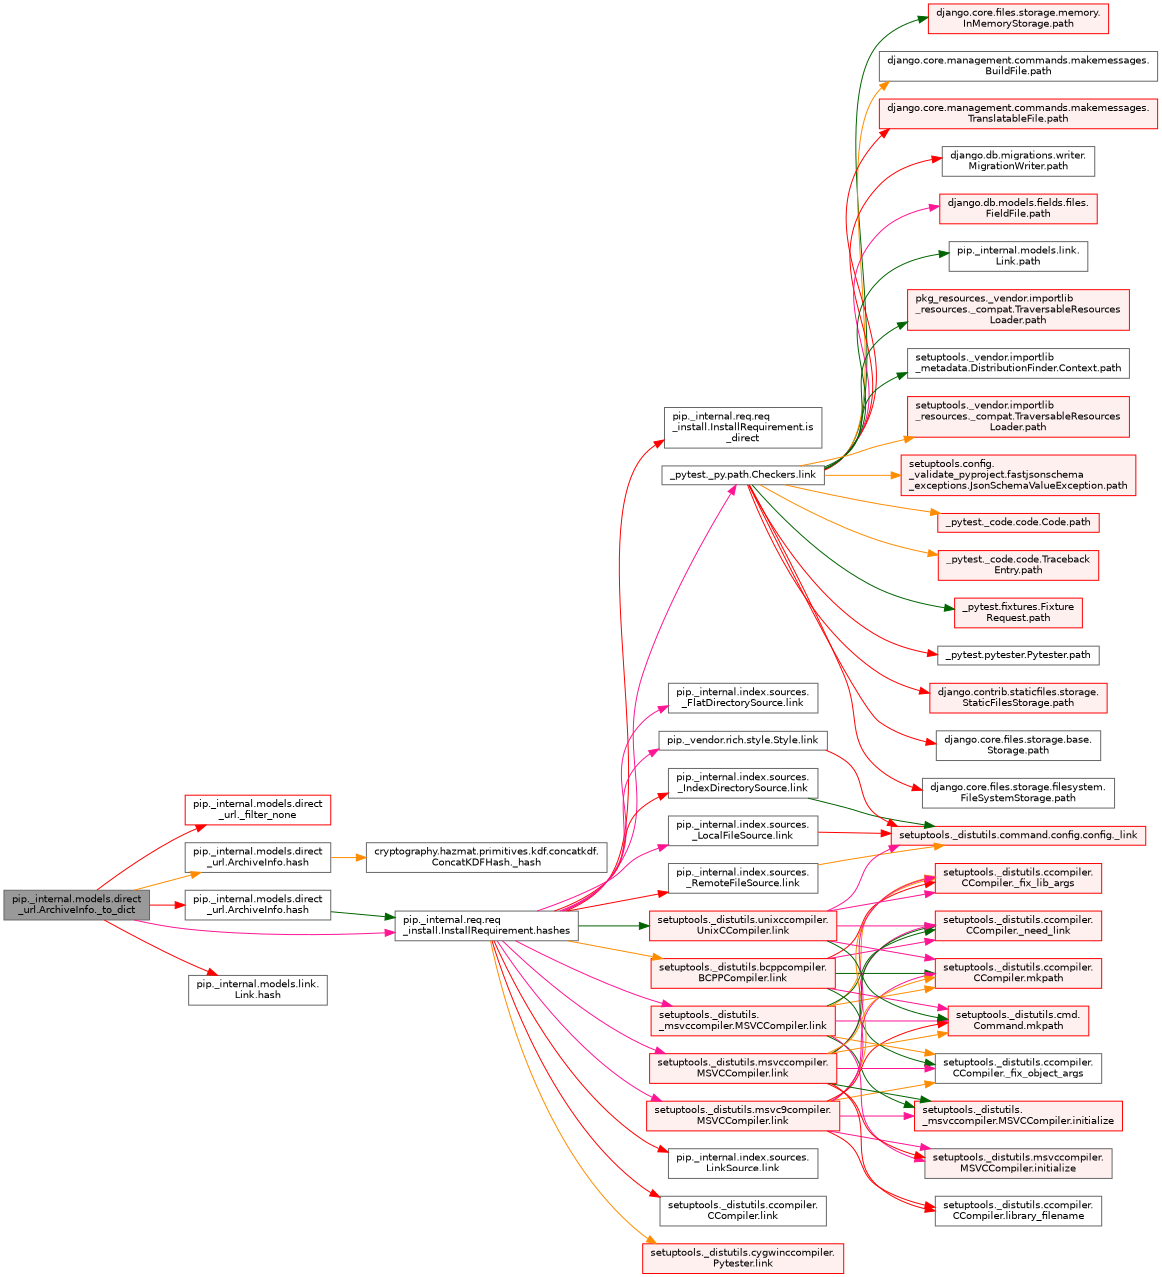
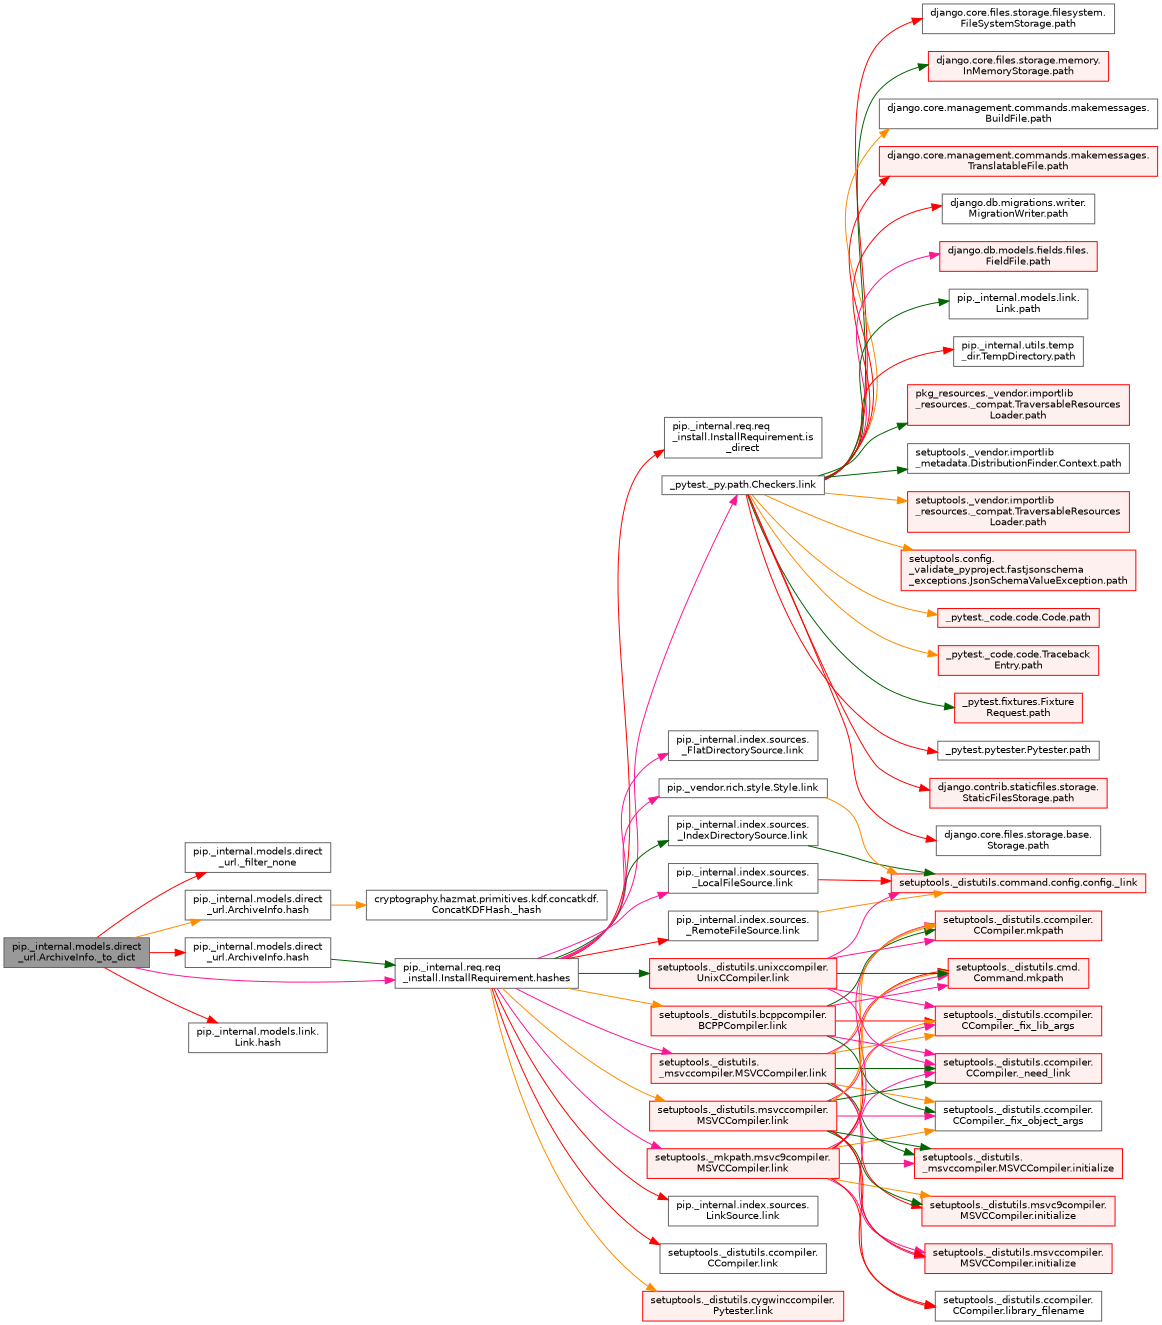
  digraph {
    rankdir=LR
    node [color=grey40 fillcolor=white fontname=Helvetica fontsize=10 shape=box style=filled]
    edge [color=red fontname=Helvetica fontsize=10 labelfontname=Helvetica labelfontsize=10 style=solid]
    n1 [color=gray40 fillcolor=grey60 fontcolor=black height=0.2 label="pip._internal.models.direct\l_url.ArchiveInfo._to_dict" width=0.4]
-   n2 [color=red height=0.2 label="pip._internal.models.direct\l_url._filter_none" width=0.4]
+   n2 [height=0.2 label="pip._internal.models.direct\l_url._filter_none" width=0.4]
    n3 [height=0.2 label="pip._internal.models.direct\l_url.ArchiveInfo.hash" width=0.4]
    n4 [height=0.2 label="pip._internal.models.direct\l_url.ArchiveInfo.hash" width=0.4]
    n5 [height=0.2 label="pip._internal.req.req\l_install.InstallRequirement.hashes" width=0.4]
    n6 [height=0.2 label="pip._internal.models.link.\lLink.hash" width=0.4]
    n7 [height=0.2 label="cryptography.hazmat.primitives.kdf.concatkdf.\lConcatKDFHash._hash" width=0.4]
    n8 [height=0.2 label="pip._internal.req.req\l_install.InstallRequirement.is\l_direct" width=0.4]
    n9 [height=0.2 label="_pytest._py.path.Checkers.link" width=0.4]
    n10 [height=0.2 label="pip._internal.index.sources.\l_FlatDirectorySource.link" width=0.4]
    n11 [height=0.2 label="pip._internal.index.sources.\l_IndexDirectorySource.link" width=0.4]
    n12 [height=0.2 label="pip._internal.index.sources.\l_LocalFileSource.link" width=0.4]
    n13 [height=0.2 label="pip._internal.index.sources.\l_RemoteFileSource.link" width=0.4]
    n14 [height=0.2 label="pip._internal.index.sources.\lLinkSource.link" width=0.4]
    n15 [height=0.2 label="pip._vendor.rich.style.Style.link" width=0.4]
    n16 [color=red fillcolor="#FFF0F0" height=0.2 label="setuptools._distutils.\l_msvccompiler.MSVCCompiler.link" width=0.4]
    n17 [color=red fillcolor="#FFF0F0" height=0.2 label="setuptools._distutils.bcppcompiler.\lBCPPCompiler.link" width=0.4]
    n18 [height=0.2 label="setuptools._distutils.ccompiler.\lCCompiler.link" width=0.4]
    n19 [color=red fillcolor="#FFF0F0" height=0.2 label="setuptools._distutils.cygwinccompiler.\lPytester.link" width=0.4]
-   n20 [color=red fillcolor="#FFF0F0" height=0.2 label="setuptools._distutils.msvc9compiler.\lMSVCCompiler.link" width=0.4]
+   n20 [color=red fillcolor="#FFF0F0" height=0.2 label="setuptools._mkpath.msvc9compiler.\lMSVCCompiler.link" width=0.4]
    n21 [color=red fillcolor="#FFF0F0" height=0.2 label="setuptools._distutils.msvccompiler.\lMSVCCompiler.link" width=0.4]
    n22 [color=red fillcolor="#FFF0F0" height=0.2 label="setuptools._distutils.unixccompiler.\lUnixCCompiler.link" width=0.4]
    n23 [color=red fillcolor="#FFF0F0" height=0.2 label="_pytest._code.code.Code.path" width=0.4]
    n24 [color=red fillcolor="#FFF0F0" height=0.2 label="_pytest._code.code.Traceback\lEntry.path" width=0.4]
    n25 [color=red fillcolor="#FFF0F0" height=0.2 label="_pytest.fixtures.Fixture\lRequest.path" width=0.4]
    n26 [height=0.2 label="_pytest.pytester.Pytester.path" width=0.4]
    n27 [color=red fillcolor="#FFF0F0" height=0.2 label="django.contrib.staticfiles.storage.\lStaticFilesStorage.path" width=0.4]
    n28 [height=0.2 label="django.core.files.storage.base.\lStorage.path" width=0.4]
    n29 [height=0.2 label="django.core.files.storage.filesystem.\lFileSystemStorage.path" width=0.4]
    n30 [color=red fillcolor="#FFF0F0" height=0.2 label="django.core.files.storage.memory.\lInMemoryStorage.path" width=0.4]
    n31 [height=0.2 label="django.core.management.commands.makemessages.\lBuildFile.path" width=0.4]
    n32 [color=red fillcolor="#FFF0F0" height=0.2 label="django.core.management.commands.makemessages.\lTranslatableFile.path" width=0.4]
    n33 [height=0.2 label="django.db.migrations.writer.\lMigrationWriter.path" width=0.4]
    n34 [color=red fillcolor="#FFF0F0" height=0.2 label="django.db.models.fields.files.\lFieldFile.path" width=0.4]
    n35 [height=0.2 label="pip._internal.models.link.\lLink.path" width=0.4]
+   n36 [height=0.2 label="pip._internal.utils.temp\l_dir.TempDirectory.path" width=0.4]
    n37 [color=red fillcolor="#FFF0F0" height=0.2 label="pkg_resources._vendor.importlib\l_resources._compat.TraversableResources\lLoader.path" width=0.4]
    n38 [height=0.2 label="setuptools._vendor.importlib\l_metadata.DistributionFinder.Context.path" width=0.4]
    n39 [color=red fillcolor="#FFF0F0" height=0.2 label="setuptools._vendor.importlib\l_resources._compat.TraversableResources\lLoader.path" width=0.4]
    n40 [color=red fillcolor="#FFF0F0" height=0.2 label="setuptools.config.\l_validate_pyproject.fastjsonschema\l_exceptions.JsonSchemaValueException.path" width=0.4]
    n41 [color=red fillcolor="#FFF0F0" height=0.2 label="setuptools._distutils.command.config.config._link" width=0.4]
    n42 [color=red fillcolor="#FFF0F0" height=0.2 label="setuptools._distutils.ccompiler.\lCCompiler._fix_lib_args" width=0.4]
    n43 [height=0.2 label="setuptools._distutils.ccompiler.\lCCompiler._fix_object_args" width=0.4]
    n44 [color=red fillcolor="#FFF0F0" height=0.2 label="setuptools._distutils.ccompiler.\lCCompiler._need_link" width=0.4]
    n45 [color=red fillcolor="#FFF0F0" height=0.2 label="setuptools._distutils.\l_msvccompiler.MSVCCompiler.initialize" width=0.4]
-   n47 [fillcolor="#FFF0F0" height=0.2 label="setuptools._distutils.msvccompiler.\lMSVCCompiler.initialize" width=0.4]
+   n46 [color=red fillcolor="#FFF0F0" height=0.2 label="setuptools._distutils.msvc9compiler.\lMSVCCompiler.initialize" width=0.4]
+   n47 [color=red fillcolor="#FFF0F0" height=0.2 label="setuptools._distutils.msvccompiler.\lMSVCCompiler.initialize" width=0.4]
    n48 [color=red fillcolor="#FFF0F0" height=0.2 label="setuptools._distutils.ccompiler.\lCCompiler.mkpath" width=0.4]
    n49 [color=red fillcolor="#FFF0F0" height=0.2 label="setuptools._distutils.cmd.\lCommand.mkpath" width=0.4]
    n50 [height=0.2 label="setuptools._distutils.ccompiler.\lCCompiler.library_filename" width=0.4]
    n1 -> n2
    n1 -> n3 [color=darkorange]
    n1 -> n4
    n1 -> n5 [color=deeppink]
    n1 -> n6
    n3 -> n7 [color=darkorange]
    n4 -> n5 [color=darkgreen]
    n5 -> n8
    n5 -> n9 [color=deeppink]
    n5 -> n10 [color=deeppink]
-   n5 -> n11
+   n5 -> n11 [color=darkgreen]
    n5 -> n12 [color=deeppink]
    n5 -> n13
    n5 -> n14
    n5 -> n15 [color=deeppink]
    n5 -> n16 [color=deeppink]
    n5 -> n17 [color=darkorange]
    n5 -> n18
    n5 -> n19 [color=darkorange]
    n5 -> n20 [color=deeppink]
-   n5 -> n21 [color=deeppink]
+   n5 -> n21 [color=darkorange]
    n5 -> n22 [color=darkgreen]
    n9 -> n23 [color=darkorange]
    n9 -> n24 [color=darkorange]
    n9 -> n25 [color=darkgreen]
    n9 -> n26
    n9 -> n27
    n9 -> n28
    n9 -> n29
    n9 -> n30 [color=darkgreen]
    n9 -> n31 [color=darkorange]
    n9 -> n32
    n9 -> n33
    n9 -> n34 [color=deeppink]
    n9 -> n35 [color=darkgreen]
+   n9 -> n36
    n9 -> n37 [color=darkgreen]
    n9 -> n38 [color=darkgreen]
    n9 -> n39 [color=darkorange]
    n9 -> n40 [color=darkorange]
    n11 -> n41 [color=darkgreen]
    n12 -> n41
    n13 -> n41 [color=darkorange]
-   n15 -> n41
+   n15 -> n41 [color=darkorange]
    n16 -> n42 [color=darkorange]
    n16 -> n43 [color=darkorange]
    n16 -> n44 [color=darkgreen]
    n16 -> n45 [color=darkgreen]
+   n16 -> n46
    n16 -> n47 [color=deeppink]
    n16 -> n48 [color=darkorange]
    n16 -> n49 [color=deeppink]
    n17 -> n42
    n17 -> n43 [color=darkgreen]
    n17 -> n44 [color=deeppink]
    n17 -> n48 [color=darkgreen]
    n17 -> n49 [color=deeppink]
    n20 -> n42 [color=darkorange]
    n20 -> n43 [color=darkorange]
    n20 -> n44 [color=deeppink]
    n20 -> n45 [color=deeppink]
+   n20 -> n46 [color=darkorange]
    n20 -> n47 [color=deeppink]
    n20 -> n48 [color=deeppink]
    n20 -> n49
    n20 -> n50
    n21 -> n42 [color=deeppink]
    n21 -> n43 [color=deeppink]
    n21 -> n44 [color=darkgreen]
    n21 -> n45 [color=darkgreen]
+   n21 -> n46 [color=darkgreen]
    n21 -> n47
    n21 -> n48 [color=darkorange]
    n21 -> n49 [color=darkorange]
    n21 -> n50
    n22 -> n41 [color=deeppink]
    n22 -> n42 [color=deeppink]
    n22 -> n44 [color=deeppink]
    n22 -> n48 [color=deeppink]
    n22 -> n49 [color=darkgreen]
  }
